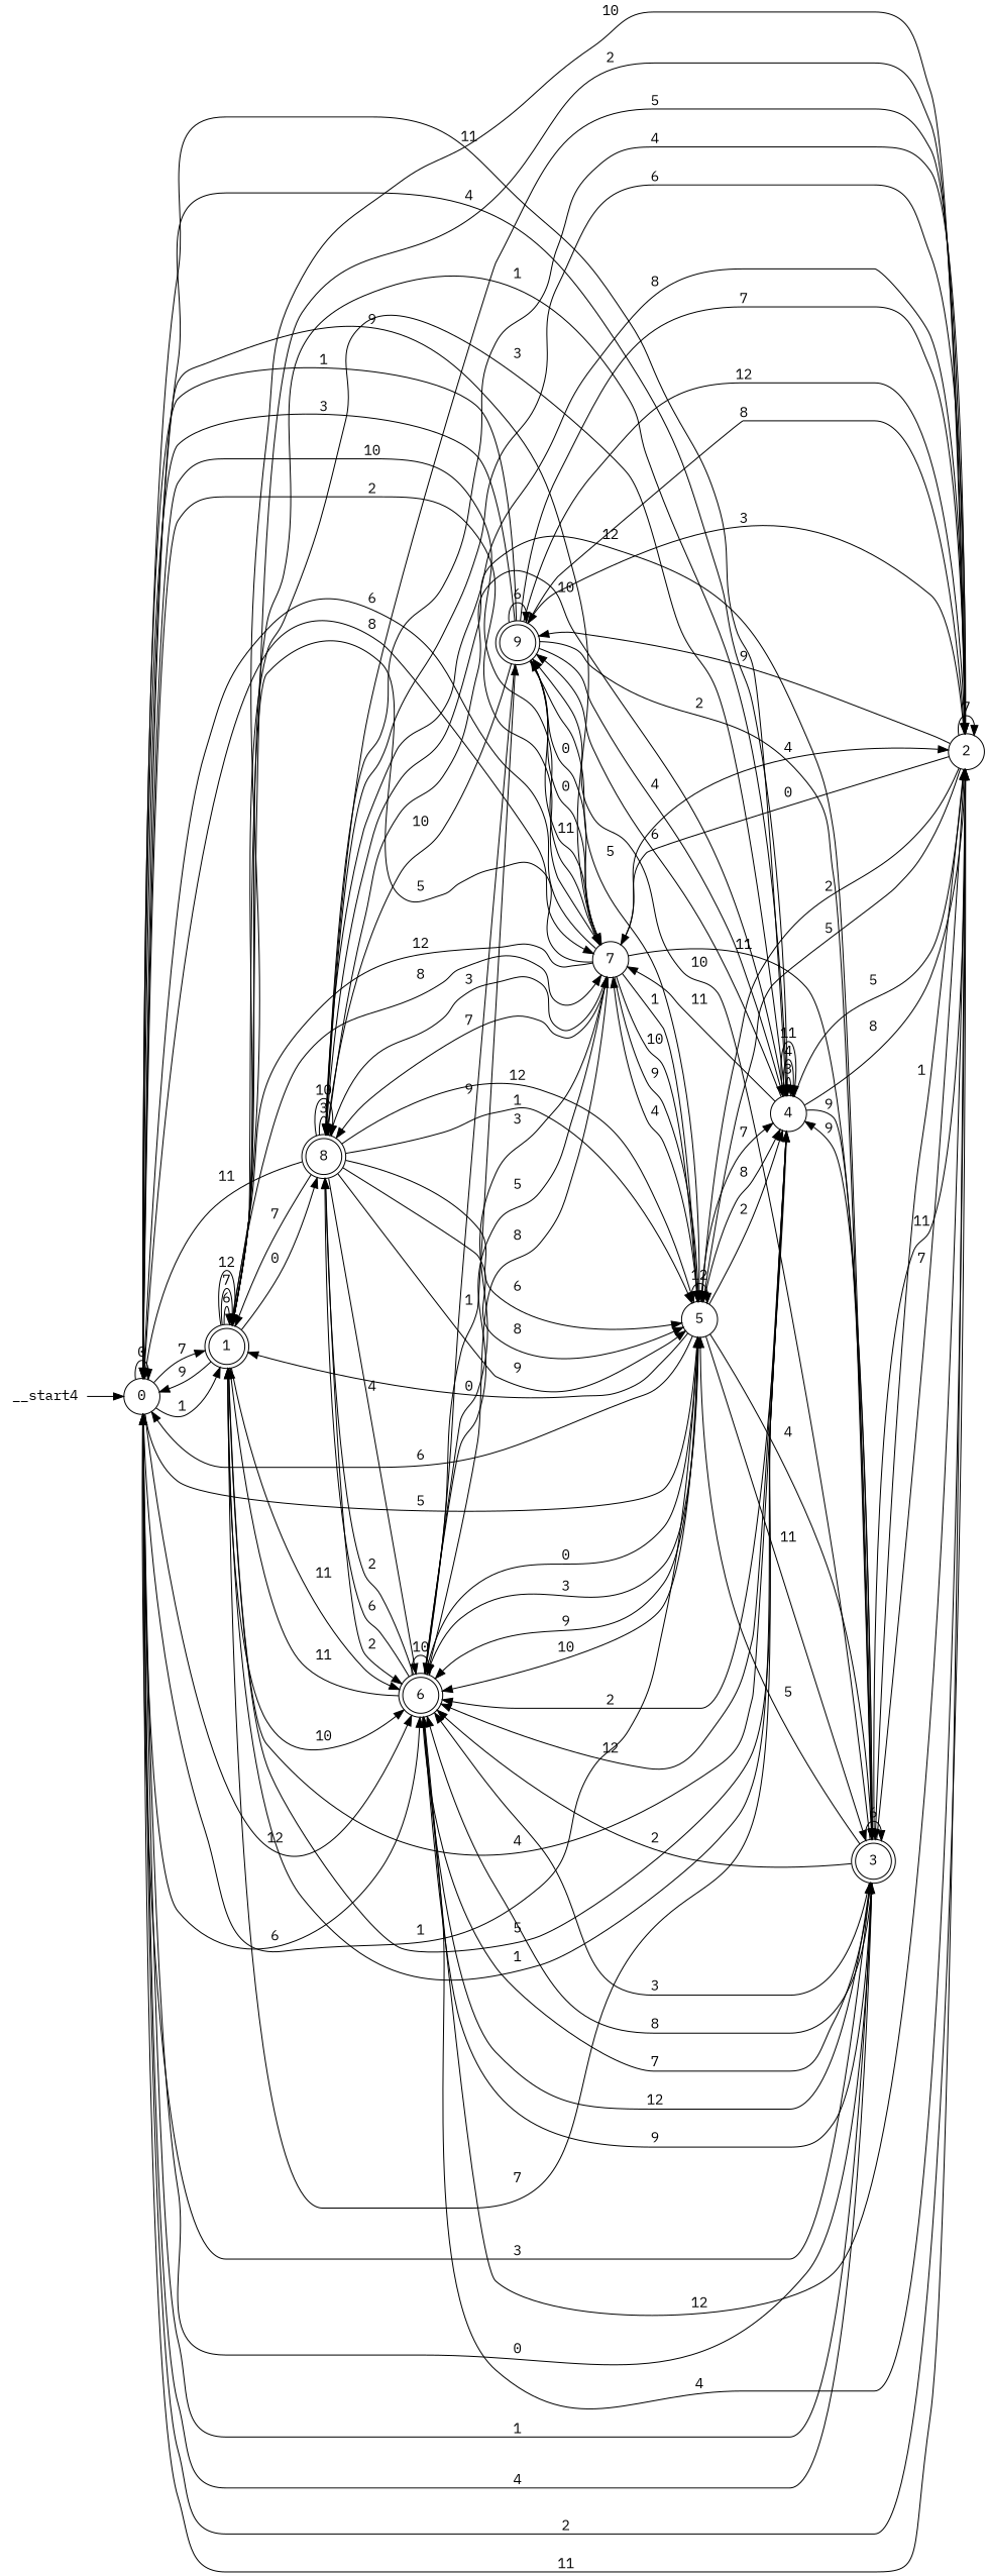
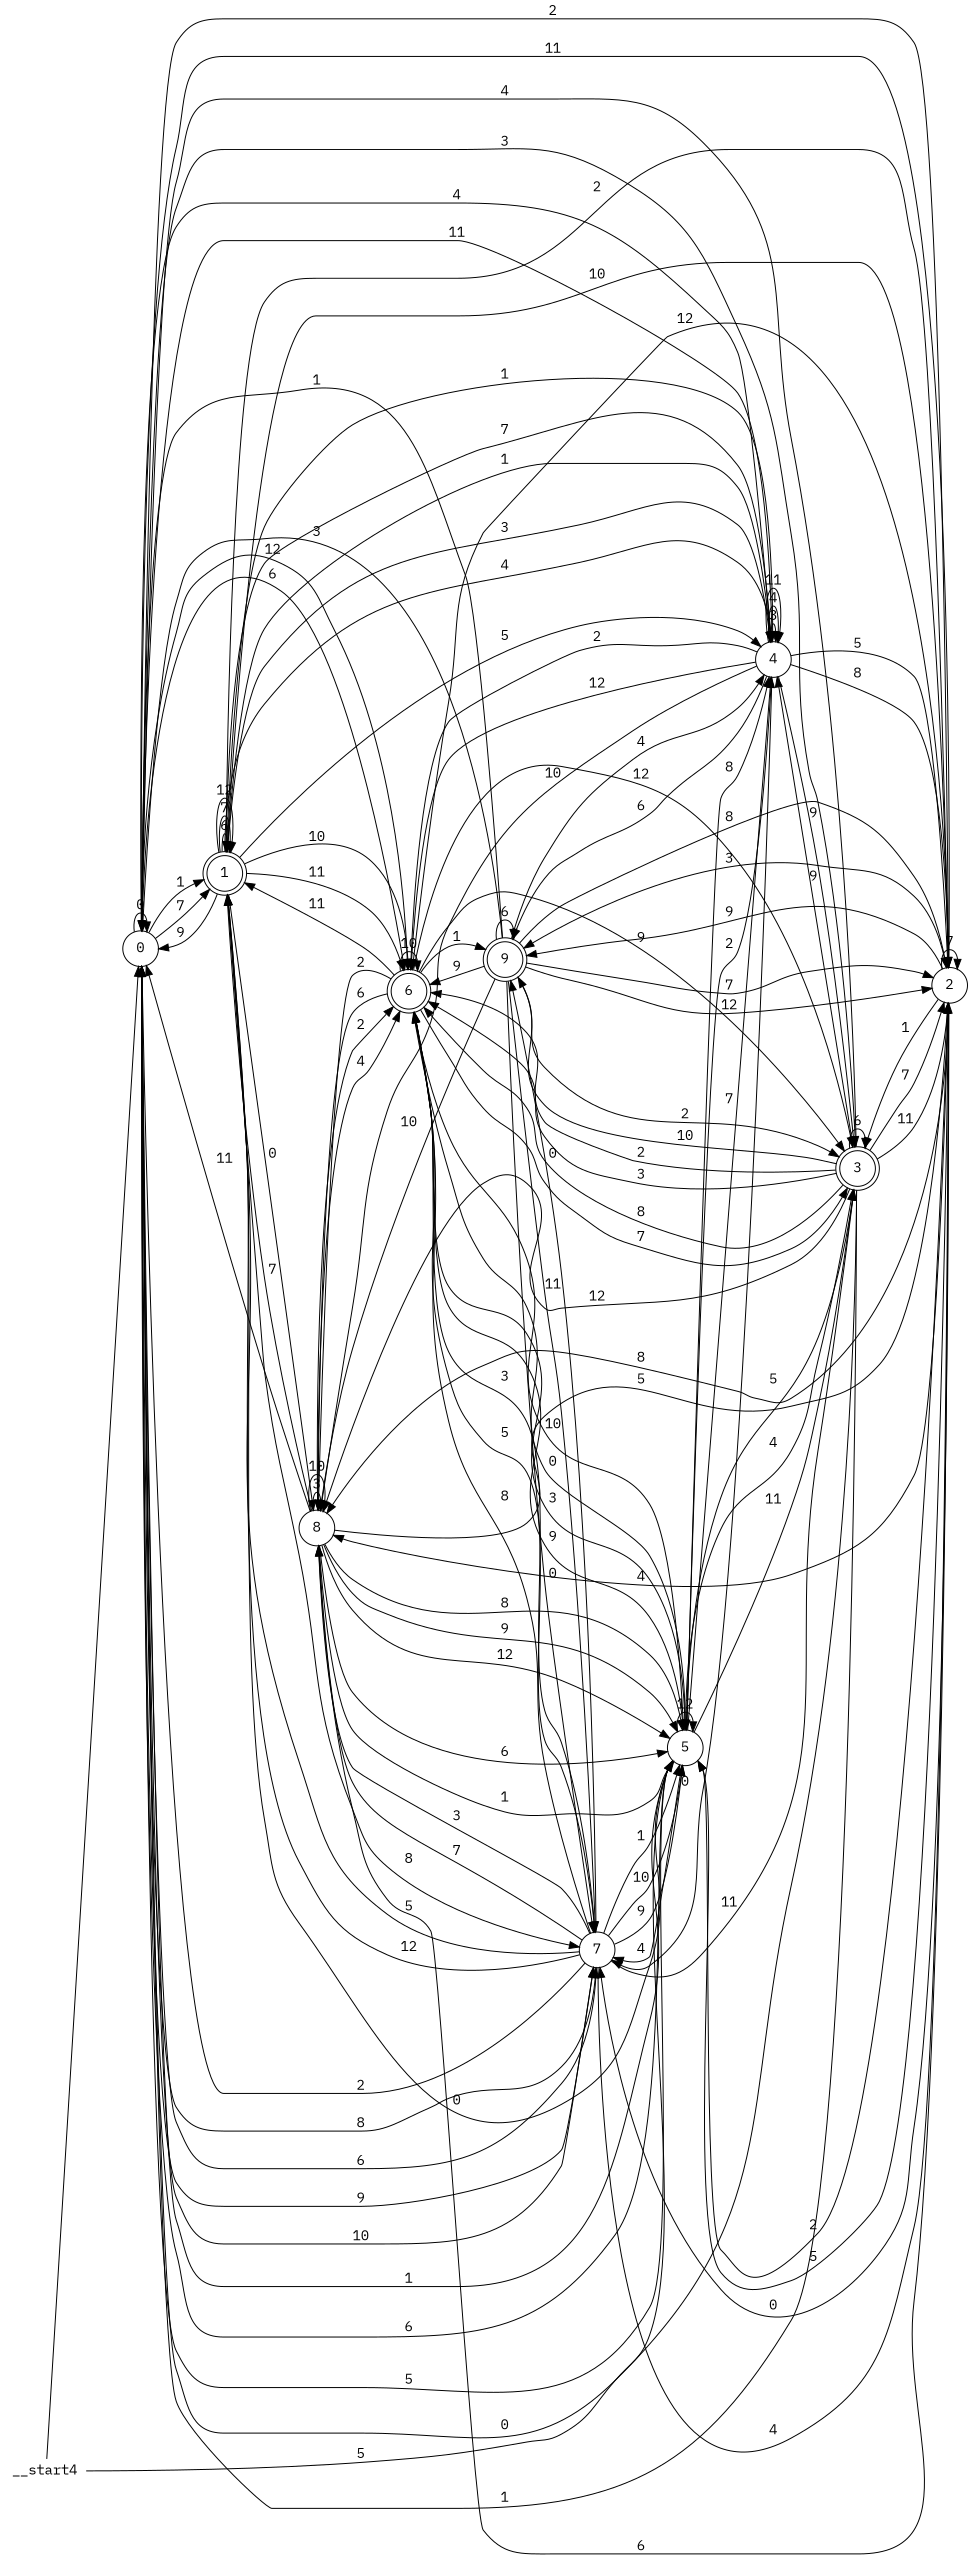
  digraph {
    fontname="IBM Plex Mono"
    rankdir=LR
    node [fontname="IBM Plex Mono" shape=circle]
    edge [fontname="IBM Plex Mono"]
    n1 [label=0]
    n2 [label=1 shape=doublecircle]
    n3 [label=2]
    n4 [label=3 shape=doublecircle]
    n5 [label=4]
    n6 [label=5]
    n7 [label=6 shape=doublecircle]
    n8 [label=7]
-   n9 [label=8 shape=doublecircle]
+   n9 [label=8]
    n10 [label=9 shape=doublecircle]
    n11 [height=0 label=__start4 shape=none width=0]
    n1 -> n1 [label=0]
    n1 -> n2 [label=1]
    n1 -> n2 [label=7]
    n1 -> n3 [label=2]
    n1 -> n4 [label=3]
    n1 -> n5 [label=4]
    n1 -> n5 [label=11]
    n1 -> n6 [label=5]
    n1 -> n7 [label=6]
    n1 -> n7 [label=12]
    n1 -> n8 [label=8]
    n1 -> n8 [label=9]
    n1 -> n8 [label=10]
    n2 -> n1 [label=9]
    n2 -> n2 [label=6]
    n2 -> n2 [label=7]
    n2 -> n2 [label=12]
    n2 -> n3 [label=2]
    n2 -> n5 [label=1]
    n2 -> n5 [label=3]
    n2 -> n5 [label=4]
    n2 -> n5 [label=5]
    n2 -> n7 [label=10]
    n2 -> n7 [label=11]
    n2 -> n8 [label=8]
    n2 -> n9 [label=0]
    n3 -> n1 [label=11]
    n3 -> n2 [label=10]
    n3 -> n3 [label=7]
    n3 -> n4 [label=1]
    n3 -> n6 [label=2]
    n3 -> n6 [label=5]
    n3 -> n7 [label=12]
    n3 -> n8 [label=0]
    n3 -> n9 [label=4]
    n3 -> n9 [label=6]
    n3 -> n9 [label=8]
    n3 -> n10 [label=3]
    n3 -> n10 [label=9]
    n4 -> n1 [label=0]
    n4 -> n1 [label=1]
    n4 -> n1 [label=4]
    n4 -> n3 [label=7]
    n4 -> n3 [label=11]
    n4 -> n4 [label=6]
    n4 -> n5 [label=9]
    n4 -> n6 [label=5]
    n4 -> n7 [label=2]
    n4 -> n7 [label=3]
    n4 -> n7 [label=8]
    n4 -> n9 [label=12]
    n4 -> n10 [label=10]
    n5 -> n2 [label=1]
    n5 -> n2 [label=7]
    n5 -> n3 [label=5]
    n5 -> n3 [label=8]
    n5 -> n4 [label=9]
    n5 -> n5 [label=3]
    n5 -> n5 [label=4]
    n5 -> n5 [label=11]
    n5 -> n7 [label=2]
    n5 -> n7 [label=12]
-   n5 -> n8 [label=11]
+   n5 -> n8 [label=0]
    n5 -> n9 [label=10]
    n5 -> n10 [label=6]
    n6 -> n1 [label=1]
    n6 -> n1 [label=6]
    n6 -> n2 [label=0]
    n6 -> n4 [label=4]
    n6 -> n4 [label=11]
    n6 -> n5 [label=2]
    n6 -> n5 [label=7]
    n6 -> n5 [label=8]
    n6 -> n6 [label=12]
    n6 -> n7 [label=3]
    n6 -> n7 [label=9]
    n6 -> n7 [label=10]
    n6 -> n8 [label=4]
    n7 -> n2 [label=11]
-   n7 -> n3 [label=4]
    n7 -> n4 [label=7]
    n7 -> n4 [label=9]
    n7 -> n4 [label=12]
    n7 -> n6 [label=0]
    n7 -> n7 [label=10]
    n7 -> n8 [label=3]
    n7 -> n8 [label=5]
    n7 -> n9 [label=2]
    n7 -> n9 [label=6]
    n7 -> n10 [label=1]
    n8 -> n1 [label=2]
    n8 -> n1 [label=6]
    n8 -> n2 [label=5]
    n8 -> n2 [label=12]
    n8 -> n3 [label=4]
    n8 -> n4 [label=11]
    n8 -> n6 [label=1]
    n8 -> n6 [label=9]
    n8 -> n6 [label=10]
    n8 -> n7 [label=8]
    n8 -> n9 [label=3]
    n8 -> n9 [label=7]
    n8 -> n10 [label=0]
    n9 -> n1 [label=11]
    n9 -> n2 [label=7]
    n9 -> n3 [label=5]
    n9 -> n6 [label=1]
    n9 -> n6 [label=6]
    n9 -> n6 [label=8]
    n9 -> n6 [label=9]
    n9 -> n6 [label=12]
    n9 -> n7 [label=2]
    n9 -> n7 [label=4]
    n9 -> n9 [label=3]
    n9 -> n9 [label=10]
    n10 -> n1 [label=1]
    n10 -> n1 [label=3]
    n10 -> n3 [label=7]
    n10 -> n3 [label=8]
    n10 -> n3 [label=12]
    n10 -> n4 [label=2]
    n10 -> n5 [label=4]
-   n10 -> n6 [label=5]
+   n11 -> n6 [label=5]
    n10 -> n7 [label=9]
    n10 -> n8 [label=0]
    n10 -> n8 [label=11]
    n10 -> n9 [label=10]
    n10 -> n10 [label=6]
    n11 -> n1
  }
